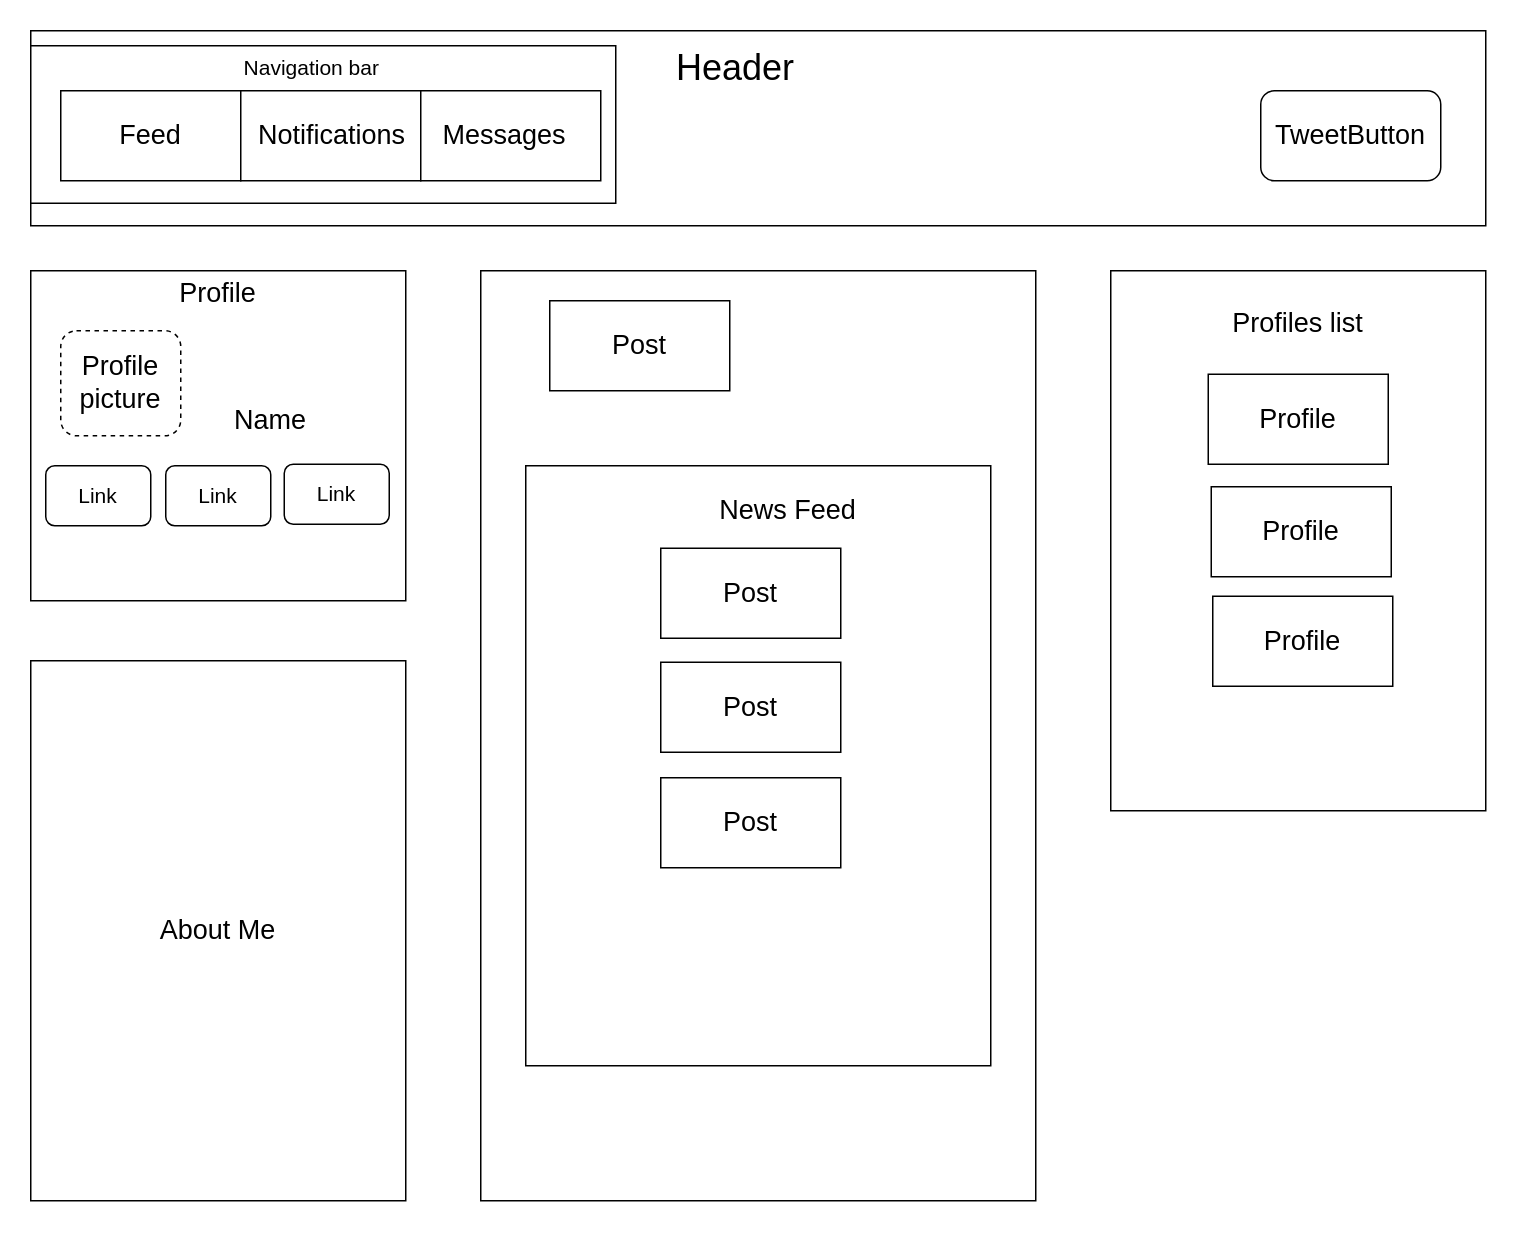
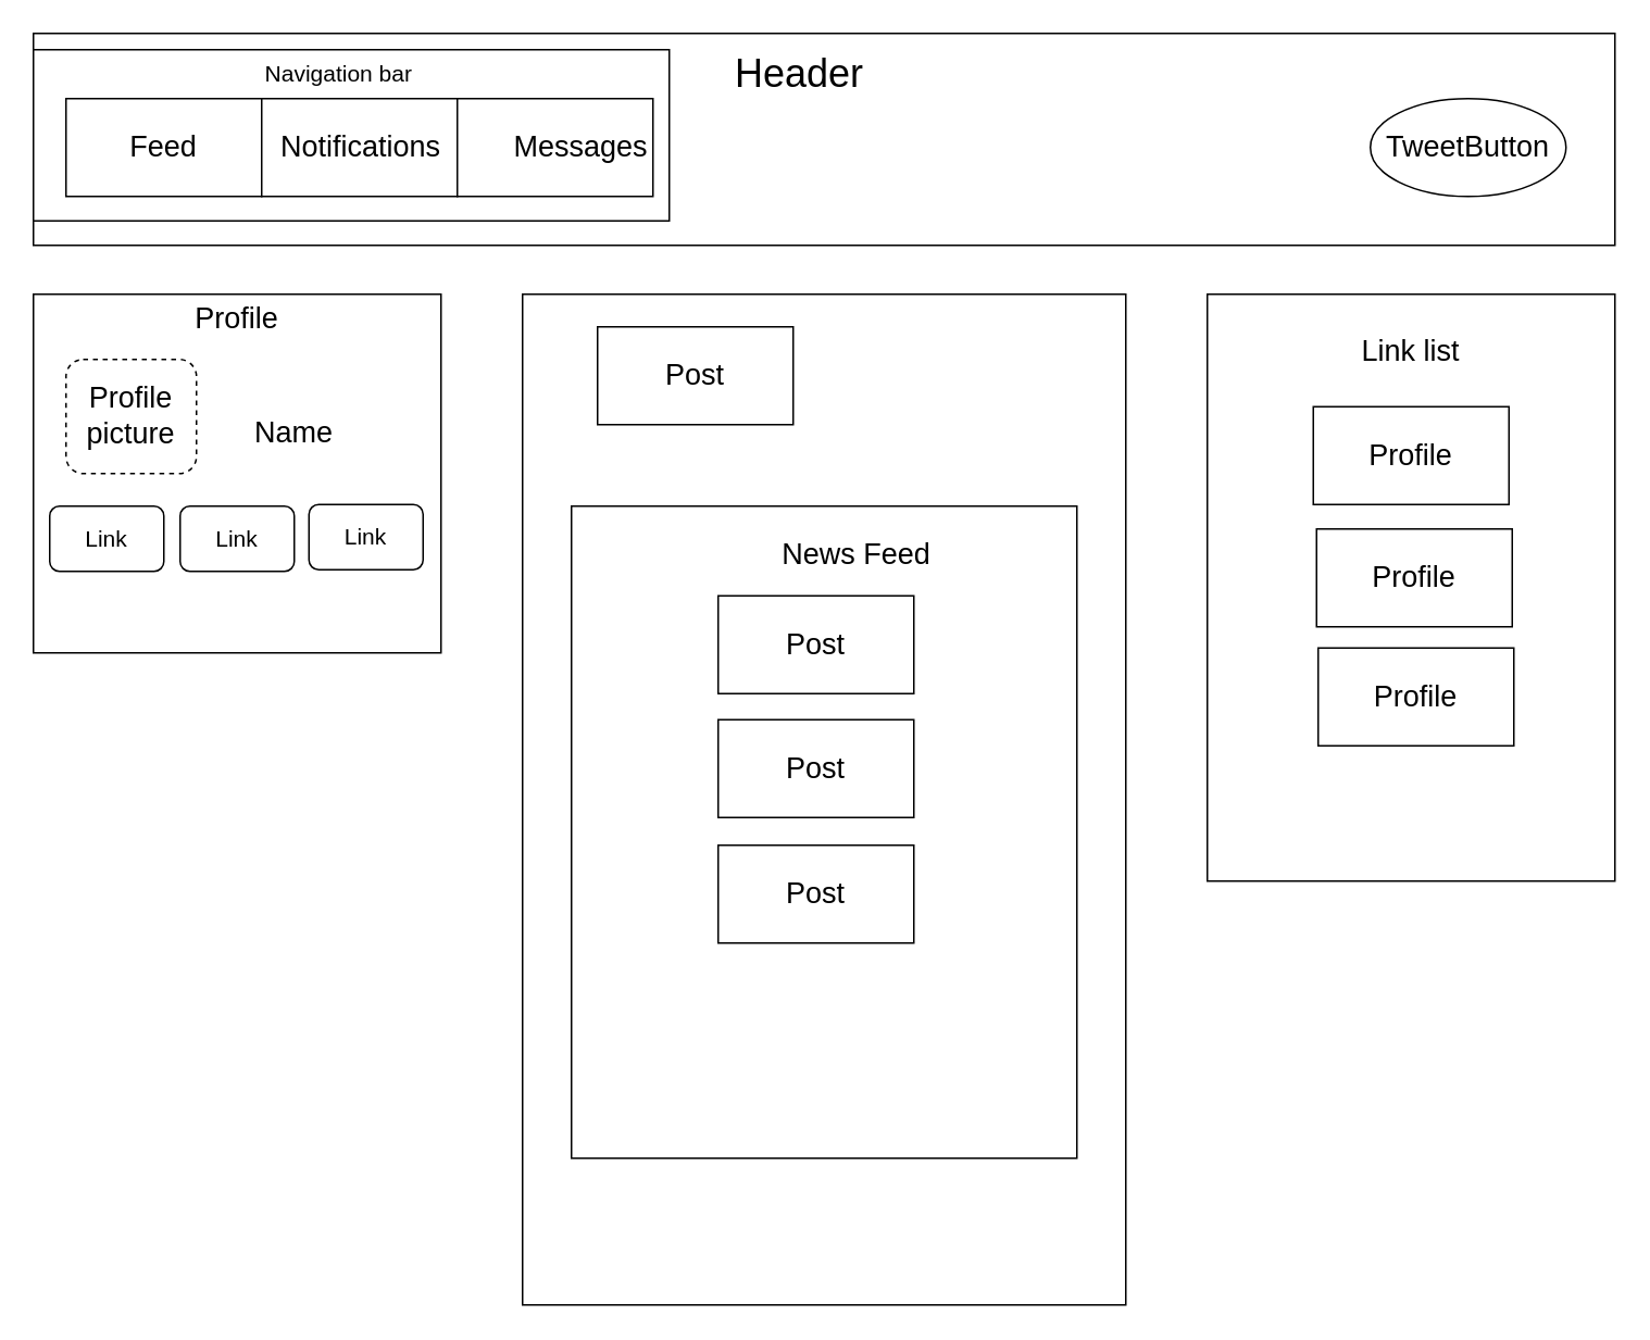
  <mxCell id="0" />
  <mxCell id="1" parent="0" />
  <mxCell id="2" value="" style="rounded=0;whiteSpace=wrap;html=1;" vertex="1" parent="1"><mxGeometry x="20" y="20" width="970" height="130" as="geometry" /></mxCell>
  <mxCell id="3" value="" style="rounded=0;whiteSpace=wrap;html=1;" vertex="1" parent="1"><mxGeometry x="20" y="180" width="250" height="220" as="geometry" /></mxCell>
- <mxCell id="4" value="&lt;font style=&quot;font-size: 18px;&quot;&gt;About Me&lt;/font&gt;" style="rounded=0;whiteSpace=wrap;html=1;" vertex="1" parent="1"><mxGeometry x="20" y="440" width="250" height="360" as="geometry" /></mxCell>
  <mxCell id="5" value="" style="rounded=0;whiteSpace=wrap;html=1;" vertex="1" parent="1"><mxGeometry x="320" y="180" width="370" height="620" as="geometry" /></mxCell>
  <mxCell id="6" value="" style="rounded=0;whiteSpace=wrap;html=1;" vertex="1" parent="1"><mxGeometry x="740" y="180" width="250" height="360" as="geometry" /></mxCell>
  <mxCell id="7" value="&lt;font style=&quot;font-size: 24px;&quot;&gt;Header&lt;/font&gt;" style="text;html=1;strokeColor=none;fillColor=none;align=center;verticalAlign=middle;whiteSpace=wrap;rounded=0;" vertex="1" parent="1"><mxGeometry x="380" y="30" width="220" height="30" as="geometry" /></mxCell>
  <mxCell id="8" value="" style="rounded=0;whiteSpace=wrap;html=1;" vertex="1" parent="1"><mxGeometry x="20" y="30" width="390" height="105" as="geometry" /></mxCell>
  <mxCell id="9" value="" style="rounded=0;whiteSpace=wrap;html=1;" vertex="1" parent="1"><mxGeometry x="40" y="60" width="120" height="60" as="geometry" /></mxCell>
  <mxCell id="10" value="" style="rounded=0;whiteSpace=wrap;html=1;" vertex="1" parent="1"><mxGeometry x="160" y="60" width="120" height="60" as="geometry" /></mxCell>
  <mxCell id="11" value="" style="rounded=0;whiteSpace=wrap;html=1;" vertex="1" parent="1"><mxGeometry x="280" y="60" width="120" height="60" as="geometry" /></mxCell>
  <mxCell id="12" value="&lt;font style=&quot;font-size: 14px;&quot;&gt;Navigation bar&lt;/font&gt;" style="text;html=1;strokeColor=none;fillColor=none;align=center;verticalAlign=middle;whiteSpace=wrap;rounded=0;" vertex="1" parent="1"><mxGeometry x="115" y="30" width="185" height="30" as="geometry" /></mxCell>
  <mxCell id="13" value="&lt;font style=&quot;font-size: 18px;&quot;&gt;Feed&lt;/font&gt;" style="text;html=1;strokeColor=none;fillColor=none;align=center;verticalAlign=middle;whiteSpace=wrap;rounded=0;" vertex="1" parent="1"><mxGeometry x="70" y="75" width="60" height="30" as="geometry" /></mxCell>
  <mxCell id="14" value="&lt;font style=&quot;font-size: 18px;&quot;&gt;Notifications&lt;/font&gt;" style="text;html=1;strokeColor=none;fillColor=none;align=center;verticalAlign=middle;whiteSpace=wrap;rounded=0;" vertex="1" parent="1"><mxGeometry x="191" y="75" width="60" height="30" as="geometry" /></mxCell>
- <mxCell id="15" value="&lt;font style=&quot;font-size: 18px;&quot;&gt;Messages&lt;/font&gt;" style="text;html=1;strokeColor=none;fillColor=none;align=center;verticalAlign=middle;whiteSpace=wrap;rounded=0;" vertex="1" parent="1"><mxGeometry x="306" y="75" width="60" height="30" as="geometry" /></mxCell>
- <mxCell id="16" value="&lt;font style=&quot;font-size: 18px;&quot;&gt;TweetButton&lt;/font&gt;" style="rounded=1;whiteSpace=wrap;html=1;" vertex="1" parent="1"><mxGeometry x="840" y="60" width="120" height="60" as="geometry" /></mxCell>
+ <mxCell id="15" value="&lt;font style=&quot;font-size: 18px;&quot;&gt;Messages&lt;/font&gt;" style="text;html=1;strokeColor=none;fillColor=none;align=center;verticalAlign=middle;whiteSpace=wrap;rounded=0;" vertex="1" parent="1"><mxGeometry x="326" y="75" width="60" height="30" as="geometry" /></mxCell>
+ <mxCell id="16" value="&lt;font style=&quot;font-size: 18px;&quot;&gt;TweetButton&lt;/font&gt;" style="ellipse;whiteSpace=wrap;html=1;" vertex="1" parent="1"><mxGeometry x="840" y="60" width="120" height="60" as="geometry" /></mxCell>
  <mxCell id="17" value="&lt;font style=&quot;font-size: 18px;&quot;&gt;Profile picture&lt;/font&gt;" style="rounded=1;whiteSpace=wrap;html=1;dashed=1;" vertex="1" parent="1"><mxGeometry x="40" y="220" width="80" height="70" as="geometry" /></mxCell>
  <mxCell id="18" value="&lt;font style=&quot;font-size: 18px;&quot;&gt;Profile&lt;/font&gt;" style="text;html=1;strokeColor=none;fillColor=none;align=center;verticalAlign=middle;whiteSpace=wrap;rounded=0;" vertex="1" parent="1"><mxGeometry x="100" y="180" width="90" height="30" as="geometry" /></mxCell>
- <mxCell id="19" value="&lt;font style=&quot;font-size: 18px;&quot;&gt;Name&lt;/font&gt;" style="text;html=1;strokeColor=none;fillColor=none;align=center;verticalAlign=middle;whiteSpace=wrap;rounded=0;" vertex="1" parent="1"><mxGeometry x="150" y="265" width="60" height="30" as="geometry" /></mxCell>
+ <mxCell id="19" value="&lt;font style=&quot;font-size: 18px;&quot;&gt;Name&lt;/font&gt;" style="text;html=1;strokeColor=none;fillColor=none;align=center;verticalAlign=middle;whiteSpace=wrap;rounded=0;" vertex="1" parent="1"><mxGeometry x="150" y="250" width="60" height="30" as="geometry" /></mxCell>
  <mxCell id="20" value="&lt;font style=&quot;font-size: 14px;&quot;&gt;Link&lt;/font&gt;" style="rounded=1;whiteSpace=wrap;html=1;" vertex="1" parent="1"><mxGeometry x="30" y="310" width="70" height="40" as="geometry" /></mxCell>
  <mxCell id="21" value="&lt;font style=&quot;font-size: 14px;&quot;&gt;Link&lt;/font&gt;" style="rounded=1;whiteSpace=wrap;html=1;" vertex="1" parent="1"><mxGeometry x="110" y="310" width="70" height="40" as="geometry" /></mxCell>
  <mxCell id="22" value="&lt;font style=&quot;font-size: 14px;&quot;&gt;Link&lt;/font&gt;" style="rounded=1;whiteSpace=wrap;html=1;" vertex="1" parent="1"><mxGeometry x="189" y="309" width="70" height="40" as="geometry" /></mxCell>
  <mxCell id="23" value="&lt;font style=&quot;font-size: 18px;&quot;&gt;Post&lt;/font&gt;" style="rounded=0;whiteSpace=wrap;html=1;" vertex="1" parent="1"><mxGeometry x="366" y="200" width="120" height="60" as="geometry" /></mxCell>
  <mxCell id="24" value="" style="rounded=0;whiteSpace=wrap;html=1;" vertex="1" parent="1"><mxGeometry x="350" y="310" width="310" height="400" as="geometry" /></mxCell>
  <mxCell id="25" value="&lt;font style=&quot;font-size: 18px;&quot;&gt;News Feed&lt;/font&gt;" style="text;html=1;strokeColor=none;fillColor=none;align=center;verticalAlign=middle;whiteSpace=wrap;rounded=0;" vertex="1" parent="1"><mxGeometry x="420" y="325" width="210" height="30" as="geometry" /></mxCell>
  <mxCell id="26" value="&lt;font style=&quot;font-size: 18px;&quot;&gt;Post&lt;/font&gt;" style="rounded=0;whiteSpace=wrap;html=1;" vertex="1" parent="1"><mxGeometry x="440" y="365" width="120" height="60" as="geometry" /></mxCell>
  <mxCell id="27" value="&lt;font style=&quot;font-size: 18px;&quot;&gt;Post&lt;/font&gt;" style="rounded=0;whiteSpace=wrap;html=1;" vertex="1" parent="1"><mxGeometry x="440" y="441" width="120" height="60" as="geometry" /></mxCell>
  <mxCell id="28" value="&lt;font style=&quot;font-size: 18px;&quot;&gt;Post&lt;/font&gt;" style="rounded=0;whiteSpace=wrap;html=1;" vertex="1" parent="1"><mxGeometry x="440" y="518" width="120" height="60" as="geometry" /></mxCell>
- <mxCell id="29" value="&lt;font style=&quot;font-size: 18px;&quot;&gt;Profiles list&lt;/font&gt;" style="text;html=1;strokeColor=none;fillColor=none;align=center;verticalAlign=middle;whiteSpace=wrap;rounded=0;" vertex="1" parent="1"><mxGeometry x="780" y="200" width="170" height="30" as="geometry" /></mxCell>
+ <mxCell id="29" value="&lt;font style=&quot;font-size: 18px;&quot;&gt;Link list&lt;/font&gt;" style="text;html=1;strokeColor=none;fillColor=none;align=center;verticalAlign=middle;whiteSpace=wrap;rounded=0;" vertex="1" parent="1"><mxGeometry x="780" y="200" width="170" height="30" as="geometry" /></mxCell>
  <mxCell id="30" value="&lt;font style=&quot;font-size: 18px;&quot;&gt;Profile&lt;/font&gt;" style="rounded=0;whiteSpace=wrap;html=1;" vertex="1" parent="1"><mxGeometry x="805" y="249" width="120" height="60" as="geometry" /></mxCell>
  <mxCell id="31" value="&lt;font style=&quot;font-size: 18px;&quot;&gt;Profile&lt;/font&gt;" style="rounded=0;whiteSpace=wrap;html=1;" vertex="1" parent="1"><mxGeometry x="807" y="324" width="120" height="60" as="geometry" /></mxCell>
  <mxCell id="32" value="&lt;font style=&quot;font-size: 18px;&quot;&gt;Profile&lt;/font&gt;" style="rounded=0;whiteSpace=wrap;html=1;" vertex="1" parent="1"><mxGeometry x="808" y="397" width="120" height="60" as="geometry" /></mxCell>
